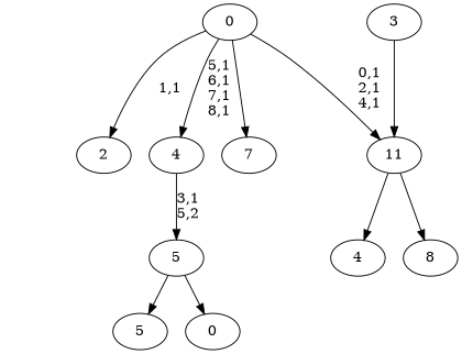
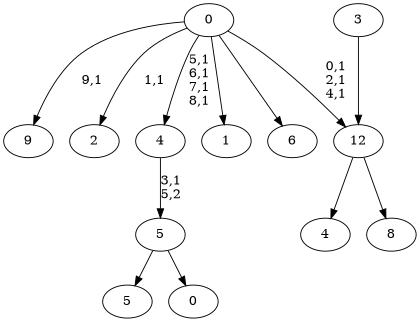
  digraph {
+   n1 [label=9]
    n2 [label=8]
-   n3 [label=7]
+   n3 [label=1]
+   n4 [label=6]
    n5 [label=5]
    n6 [label=4]
    n7 [label=3]
-   12 [label=11]
+   12
    n9 [label=2]
    n10 [label=0]
    5
    4
    0
    n7 -> 12
    12 -> n2
    12 -> n6
    5 -> n5
    5 -> n10
    4 -> 5 [label="3,1\n5,2"]
+   0 -> n1 [label="9,1"]
    0 -> n3
+   0 -> n4
    0 -> 12 [label="0,1\n2,1\n4,1"]
    0 -> n9 [label="1,1"]
    0 -> 4 [label="5,1\n6,1\n7,1\n8,1"]
  }
